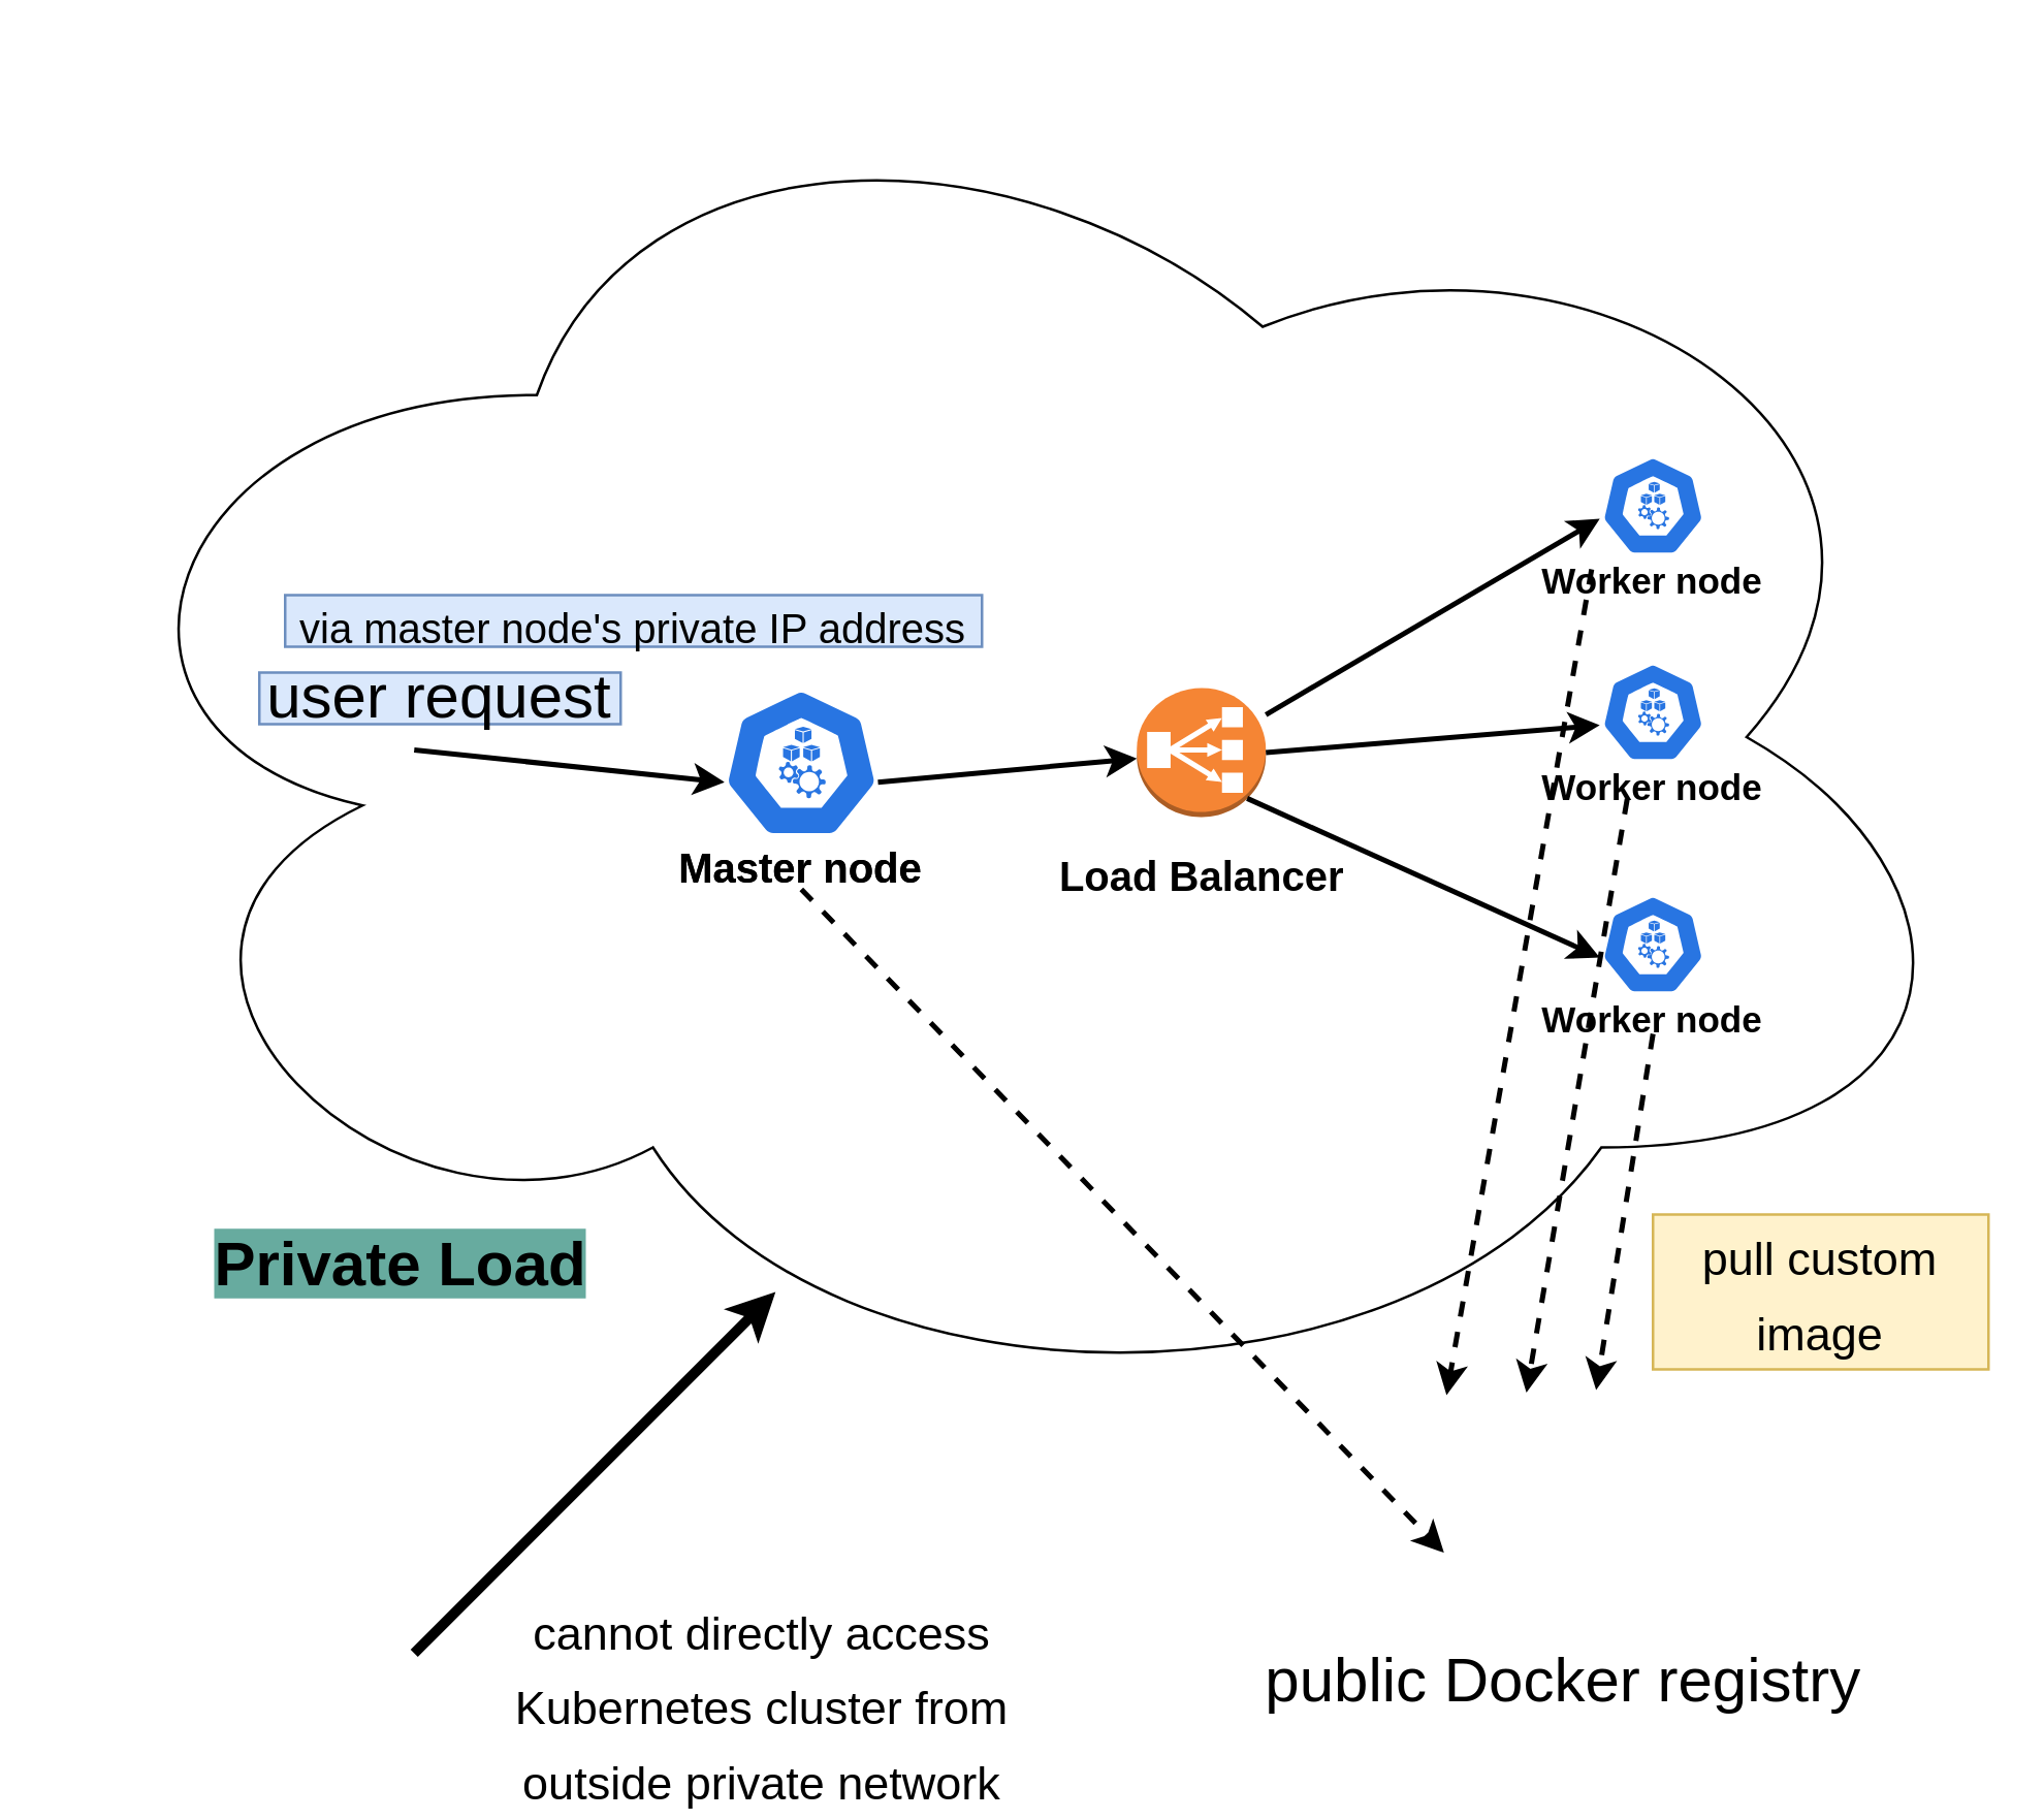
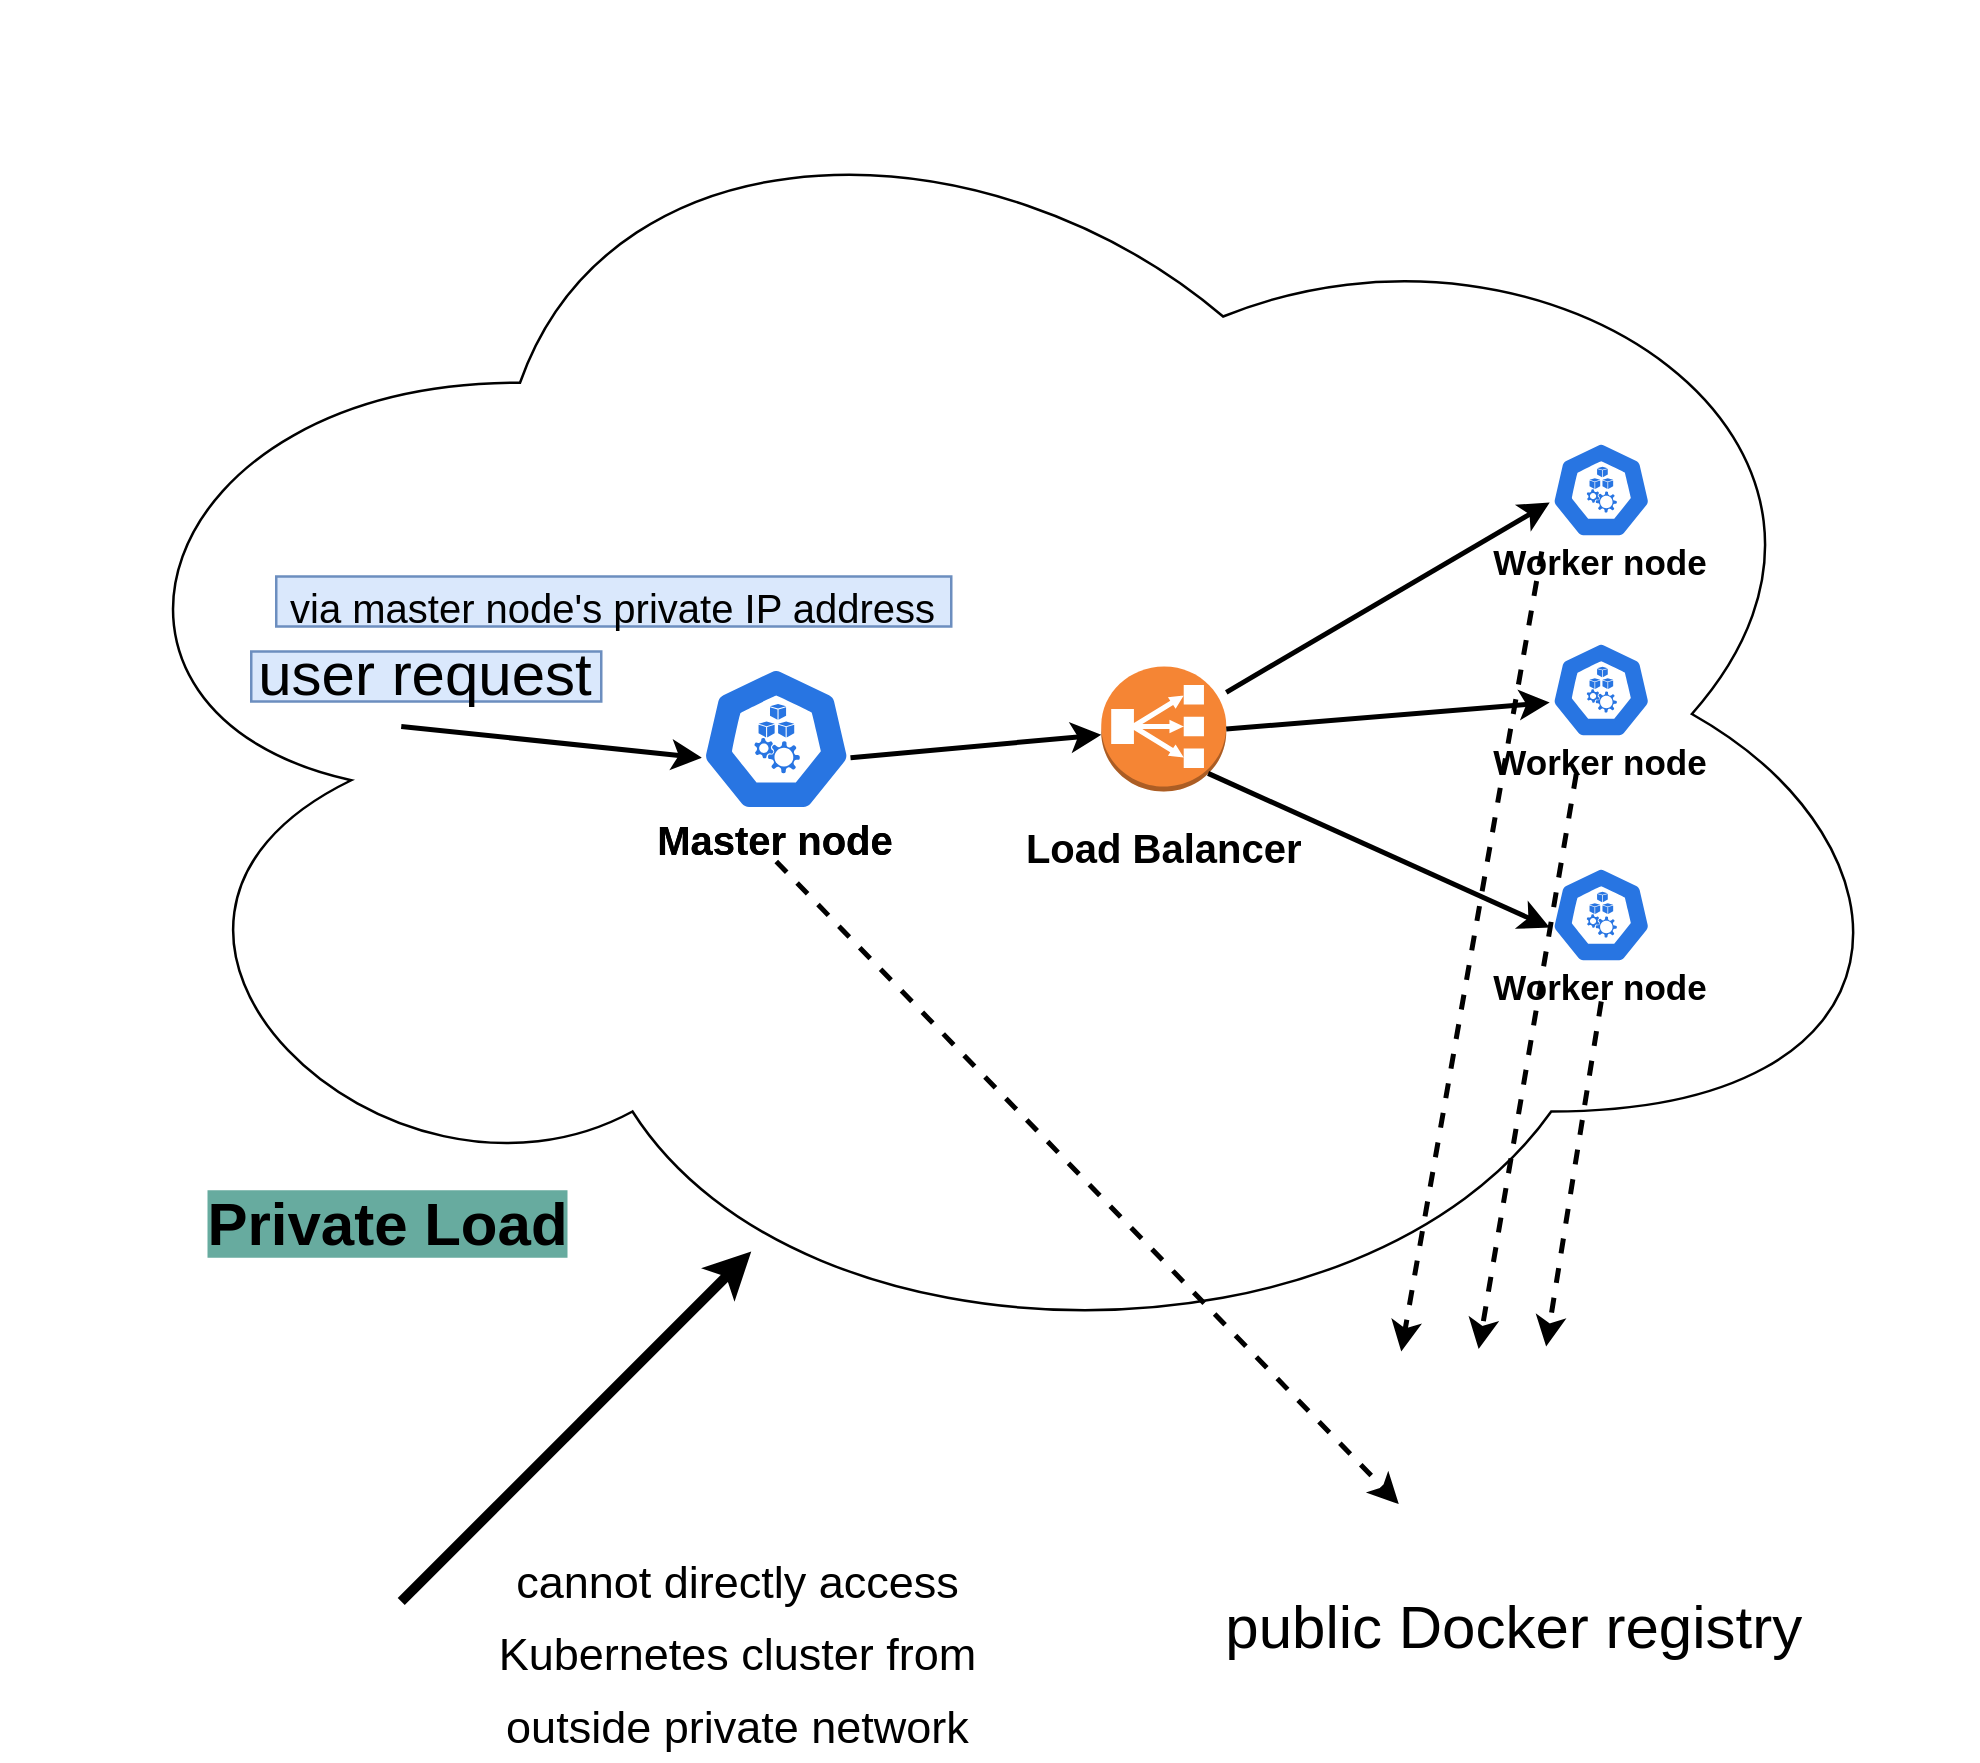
  <mxCell id="0" />
  <mxCell id="1" parent="0" />
  <mxCell id="2" value="" style="ellipse;shape=cloud;whiteSpace=wrap;html=1;" vertex="1" parent="1"><mxGeometry x="20" y="20" width="750" height="530" as="geometry" /></mxCell>
  <mxCell id="3" value="&lt;span style=&quot;background-color: rgb(103, 171, 159); font-size: 24px;&quot;&gt;Private Load&lt;/span&gt;" style="text;html=1;strokeColor=none;fillColor=none;align=center;verticalAlign=middle;whiteSpace=wrap;rounded=0;fontStyle=1;fontSize=24;" vertex="1" parent="1"><mxGeometry x="60" y="480" width="190" height="20" as="geometry" /></mxCell>
  <mxCell id="4" value="&lt;font style=&quot;font-size: 18px&quot;&gt;cannot directly access Kubernetes cluster from outside private network&lt;br&gt;&lt;/font&gt;" style="text;html=1;strokeColor=none;fillColor=none;align=center;verticalAlign=middle;whiteSpace=wrap;rounded=0;fontSize=24;" vertex="1" parent="1"><mxGeometry x="170" y="650" width="250" height="20" as="geometry" /></mxCell>
  <mxCell id="5" value="" style="group" vertex="1" connectable="0" parent="1"><mxGeometry x="250" y="266" width="120" height="78" as="geometry" /></mxCell>
  <mxCell id="6" value="" style="html=1;dashed=0;whitespace=wrap;fillColor=#2875E2;strokeColor=#ffffff;points=[[0.005,0.63,0],[0.1,0.2,0],[0.9,0.2,0],[0.5,0,0],[0.995,0.63,0],[0.72,0.99,0],[0.5,1,0],[0.28,0.99,0]];shape=mxgraph.kubernetes.icon;prIcon=node;fontSize=24;" vertex="1" parent="5"><mxGeometry x="30" width="60" height="58" as="geometry" /></mxCell>
  <mxCell id="7" value="&lt;b&gt;&lt;font style=&quot;font-size: 16px&quot;&gt;Master node&lt;br&gt;&lt;/font&gt;&lt;/b&gt;" style="text;html=1;strokeColor=none;fillColor=none;align=center;verticalAlign=middle;whiteSpace=wrap;rounded=0;fontSize=24;" vertex="1" parent="5"><mxGeometry y="58" width="120" height="20" as="geometry" /></mxCell>
  <mxCell id="8" value="" style="endArrow=classic;html=1;strokeWidth=2;fontSize=24;entryX=0.005;entryY=0.63;entryDx=0;entryDy=0;entryPerimeter=0;" edge="1" parent="1" target="6"><mxGeometry width="50" height="50" relative="1" as="geometry"><mxPoint x="160" y="290" as="sourcePoint" /><mxPoint x="210" y="240" as="targetPoint" /></mxGeometry></mxCell>
  <mxCell id="9" value="user request" style="text;html=1;strokeColor=#6c8ebf;fillColor=#dae8fc;align=center;verticalAlign=middle;whiteSpace=wrap;rounded=0;fontSize=24;" vertex="1" parent="1"><mxGeometry x="100" y="260" width="140" height="20" as="geometry" /></mxCell>
  <mxCell id="10" value="&lt;p style=&quot;line-height: 100%&quot;&gt;&lt;font style=&quot;font-size: 16px ; line-height: 50%&quot;&gt;via master node's private IP address&lt;br&gt;&lt;/font&gt;&lt;/p&gt;" style="text;html=1;strokeColor=#6c8ebf;fillColor=#dae8fc;align=center;verticalAlign=middle;whiteSpace=wrap;rounded=0;fontSize=24;" vertex="1" parent="1"><mxGeometry x="110" y="230" width="270" height="20" as="geometry" /></mxCell>
  <mxCell id="11" value="" style="group" vertex="1" connectable="0" parent="1"><mxGeometry x="250" y="266" width="120" height="78" as="geometry" /></mxCell>
  <mxCell id="12" value="" style="html=1;dashed=0;whitespace=wrap;fillColor=#2875E2;strokeColor=#ffffff;points=[[0.005,0.63,0],[0.1,0.2,0],[0.9,0.2,0],[0.5,0,0],[0.995,0.63,0],[0.72,0.99,0],[0.5,1,0],[0.28,0.99,0]];shape=mxgraph.kubernetes.icon;prIcon=node;fontSize=24;" vertex="1" parent="11"><mxGeometry x="30" width="60" height="58" as="geometry" /></mxCell>
  <mxCell id="13" value="&lt;b&gt;&lt;font style=&quot;font-size: 16px&quot;&gt;Master node&lt;br&gt;&lt;/font&gt;&lt;/b&gt;" style="text;html=1;strokeColor=none;fillColor=none;align=center;verticalAlign=middle;whiteSpace=wrap;rounded=0;fontSize=24;" vertex="1" parent="11"><mxGeometry y="58" width="120" height="20" as="geometry" /></mxCell>
  <mxCell id="14" value="" style="group" vertex="1" connectable="0" parent="1"><mxGeometry x="590" y="250" width="100" height="60" as="geometry" /></mxCell>
  <mxCell id="15" value="" style="html=1;dashed=0;whitespace=wrap;fillColor=#2875E2;strokeColor=#ffffff;points=[[0.005,0.63,0],[0.1,0.2,0],[0.9,0.2,0],[0.5,0,0],[0.995,0.63,0],[0.72,0.99,0],[0.5,1,0],[0.28,0.99,0]];shape=mxgraph.kubernetes.icon;prIcon=node;fontSize=24;" vertex="1" parent="14"><mxGeometry x="29.167" y="6.154" width="41.667" height="38.462" as="geometry" /></mxCell>
  <mxCell id="16" value="&lt;b&gt;&lt;font style=&quot;font-size: 14px&quot;&gt;Worker node&lt;br&gt;&lt;/font&gt;&lt;/b&gt;" style="text;html=1;strokeColor=none;fillColor=none;align=center;verticalAlign=middle;whiteSpace=wrap;rounded=0;fontSize=24;" vertex="1" parent="14"><mxGeometry y="44.615" width="100" height="15.385" as="geometry" /></mxCell>
  <mxCell id="17" value="&lt;b&gt;&lt;font style=&quot;font-size: 16px&quot;&gt;&lt;font style=&quot;font-size: 16px&quot;&gt;Load Balancer&lt;/font&gt;&lt;br&gt;&lt;/font&gt;&lt;/b&gt;" style="outlineConnect=0;dashed=0;verticalLabelPosition=bottom;verticalAlign=top;align=center;html=1;shape=mxgraph.aws3.classic_load_balancer;fillColor=#F58534;gradientColor=none;fontSize=24;" vertex="1" parent="1"><mxGeometry x="440" y="266" width="50" height="50" as="geometry" /></mxCell>
  <mxCell id="18" value="" style="group" vertex="1" connectable="0" parent="1"><mxGeometry x="590" y="170" width="100" height="60" as="geometry" /></mxCell>
  <mxCell id="19" value="" style="html=1;dashed=0;whitespace=wrap;fillColor=#2875E2;strokeColor=#ffffff;points=[[0.005,0.63,0],[0.1,0.2,0],[0.9,0.2,0],[0.5,0,0],[0.995,0.63,0],[0.72,0.99,0],[0.5,1,0],[0.28,0.99,0]];shape=mxgraph.kubernetes.icon;prIcon=node;fontSize=24;" vertex="1" parent="18"><mxGeometry x="29.167" y="6.154" width="41.667" height="38.462" as="geometry" /></mxCell>
  <mxCell id="20" value="&lt;b&gt;&lt;font style=&quot;font-size: 14px&quot;&gt;Worker node&lt;br&gt;&lt;/font&gt;&lt;/b&gt;" style="text;html=1;strokeColor=none;fillColor=none;align=center;verticalAlign=middle;whiteSpace=wrap;rounded=0;fontSize=24;" vertex="1" parent="18"><mxGeometry y="44.615" width="100" height="15.385" as="geometry" /></mxCell>
  <mxCell id="21" value="" style="group" vertex="1" connectable="0" parent="1"><mxGeometry x="590" y="340" width="100" height="60" as="geometry" /></mxCell>
  <mxCell id="22" value="" style="html=1;dashed=0;whitespace=wrap;fillColor=#2875E2;strokeColor=#ffffff;points=[[0.005,0.63,0],[0.1,0.2,0],[0.9,0.2,0],[0.5,0,0],[0.995,0.63,0],[0.72,0.99,0],[0.5,1,0],[0.28,0.99,0]];shape=mxgraph.kubernetes.icon;prIcon=node;fontSize=24;" vertex="1" parent="21"><mxGeometry x="29.167" y="6.154" width="41.667" height="38.462" as="geometry" /></mxCell>
  <mxCell id="23" value="&lt;b&gt;&lt;font style=&quot;font-size: 14px&quot;&gt;Worker node&lt;br&gt;&lt;/font&gt;&lt;/b&gt;" style="text;html=1;strokeColor=none;fillColor=none;align=center;verticalAlign=middle;whiteSpace=wrap;rounded=0;fontSize=24;" vertex="1" parent="21"><mxGeometry y="44.615" width="100" height="15.385" as="geometry" /></mxCell>
  <mxCell id="24" value="" style="endArrow=classic;html=1;strokeWidth=2;fontSize=24;exitX=0.995;exitY=0.63;exitDx=0;exitDy=0;exitPerimeter=0;" edge="1" parent="1" source="12" target="17"><mxGeometry width="50" height="50" relative="1" as="geometry"><mxPoint x="360" y="305" as="sourcePoint" /><mxPoint x="410" y="255" as="targetPoint" /></mxGeometry></mxCell>
  <mxCell id="25" value="" style="endArrow=classic;html=1;strokeWidth=2;fontSize=24;entryX=0.005;entryY=0.63;entryDx=0;entryDy=0;entryPerimeter=0;" edge="1" parent="1" source="17" target="19"><mxGeometry width="50" height="50" relative="1" as="geometry"><mxPoint x="490" y="260" as="sourcePoint" /><mxPoint x="540" y="210" as="targetPoint" /></mxGeometry></mxCell>
  <mxCell id="26" value="" style="endArrow=classic;html=1;strokeWidth=2;fontSize=24;exitX=1;exitY=0.5;exitDx=0;exitDy=0;exitPerimeter=0;entryX=0.005;entryY=0.63;entryDx=0;entryDy=0;entryPerimeter=0;" edge="1" parent="1" source="17" target="15"><mxGeometry width="50" height="50" relative="1" as="geometry"><mxPoint x="520" y="330" as="sourcePoint" /><mxPoint x="570" y="280" as="targetPoint" /></mxGeometry></mxCell>
  <mxCell id="27" value="" style="endArrow=classic;html=1;strokeWidth=2;fontSize=24;exitX=0.855;exitY=0.855;exitDx=0;exitDy=0;exitPerimeter=0;entryX=0.005;entryY=0.63;entryDx=0;entryDy=0;entryPerimeter=0;" edge="1" parent="1" source="17" target="22"><mxGeometry width="50" height="50" relative="1" as="geometry"><mxPoint x="520" y="340" as="sourcePoint" /><mxPoint x="570" y="290" as="targetPoint" /></mxGeometry></mxCell>
  <mxCell id="28" value="" style="endArrow=classic;html=1;strokeWidth=4;fontSize=24;" edge="1" parent="1"><mxGeometry width="50" height="50" relative="1" as="geometry"><mxPoint x="160" y="640" as="sourcePoint" /><mxPoint x="300" y="500" as="targetPoint" /></mxGeometry></mxCell>
  <mxCell id="29" value="" style="shape=image;html=1;verticalAlign=top;verticalLabelPosition=bottom;labelBackgroundColor=#ffffff;imageAspect=0;aspect=fixed;image=https://cdn4.iconfinder.com/data/icons/icocentre-free-icons/114/f-cross_256-128.png;fontSize=24;" vertex="1" parent="1"><mxGeometry x="200" y="530" width="70" height="70" as="geometry" /></mxCell>
  <mxCell id="30" value="public Docker registry" style="shape=image;html=1;verticalAlign=top;verticalLabelPosition=bottom;labelBackgroundColor=#ffffff;imageAspect=0;aspect=fixed;image=https://cdn3.iconfinder.com/data/icons/logos-and-brands-adobe/512/97_Docker-128.png;fontSize=24;" vertex="1" parent="1"><mxGeometry x="560" y="540" width="90" height="90" as="geometry" /></mxCell>
  <mxCell id="31" value="" style="endArrow=classic;html=1;strokeWidth=2;fontSize=24;dashed=1;exitX=0.5;exitY=1;exitDx=0;exitDy=0;entryX=-0.011;entryY=0.678;entryDx=0;entryDy=0;entryPerimeter=0;" edge="1" parent="1" source="13" target="30"><mxGeometry width="50" height="50" relative="1" as="geometry"><mxPoint x="340" y="400" as="sourcePoint" /><mxPoint x="390" y="350" as="targetPoint" /></mxGeometry></mxCell>
  <mxCell id="32" value="" style="endArrow=classic;html=1;strokeWidth=2;fontSize=24;dashed=1;exitX=0.5;exitY=1;exitDx=0;exitDy=0;entryX=0.644;entryY=-0.022;entryDx=0;entryDy=0;entryPerimeter=0;" edge="1" parent="1" source="23" target="30"><mxGeometry width="50" height="50" relative="1" as="geometry"><mxPoint x="640" y="400" as="sourcePoint" /><mxPoint x="889.01" y="657.02" as="targetPoint" /></mxGeometry></mxCell>
  <mxCell id="33" value="" style="endArrow=classic;html=1;strokeWidth=2;fontSize=24;dashed=1;exitX=0.4;exitY=0.935;exitDx=0;exitDy=0;entryX=0.344;entryY=-0.011;entryDx=0;entryDy=0;entryPerimeter=0;exitPerimeter=0;" edge="1" parent="1" source="16" target="30"><mxGeometry width="50" height="50" relative="1" as="geometry"><mxPoint x="611.25" y="310" as="sourcePoint" /><mxPoint x="598.75" y="450" as="targetPoint" /></mxGeometry></mxCell>
  <mxCell id="34" value="" style="endArrow=classic;html=1;strokeWidth=2;fontSize=24;dashed=1;exitX=0.5;exitY=1;exitDx=0;exitDy=0;entryX=0;entryY=0;entryDx=0;entryDy=0;" edge="1" parent="1" target="30"><mxGeometry width="50" height="50" relative="1" as="geometry"><mxPoint x="616.22" y="220" as="sourcePoint" /><mxPoint x="580" y="450.99" as="targetPoint" /></mxGeometry></mxCell>
- <mxCell id="35" value="&lt;font style=&quot;font-size: 18px&quot;&gt;pull custom image&lt;br&gt;&lt;/font&gt;" style="text;html=1;strokeColor=#d6b656;fillColor=#fff2cc;align=center;verticalAlign=middle;whiteSpace=wrap;rounded=0;fontSize=24;" vertex="1" parent="1"><mxGeometry x="640" y="470" width="130" height="60" as="geometry" /></mxCell>
